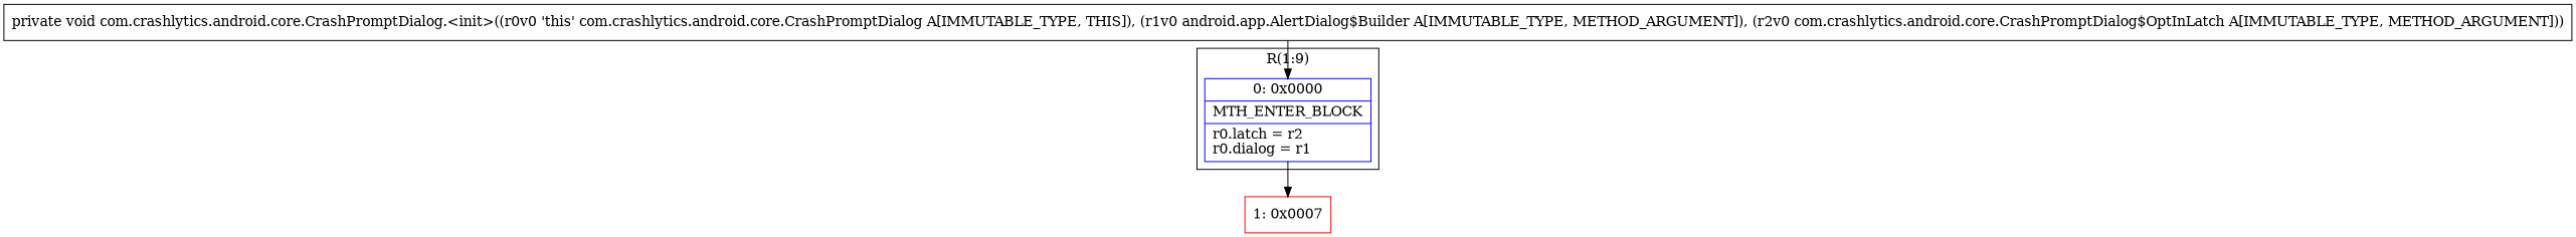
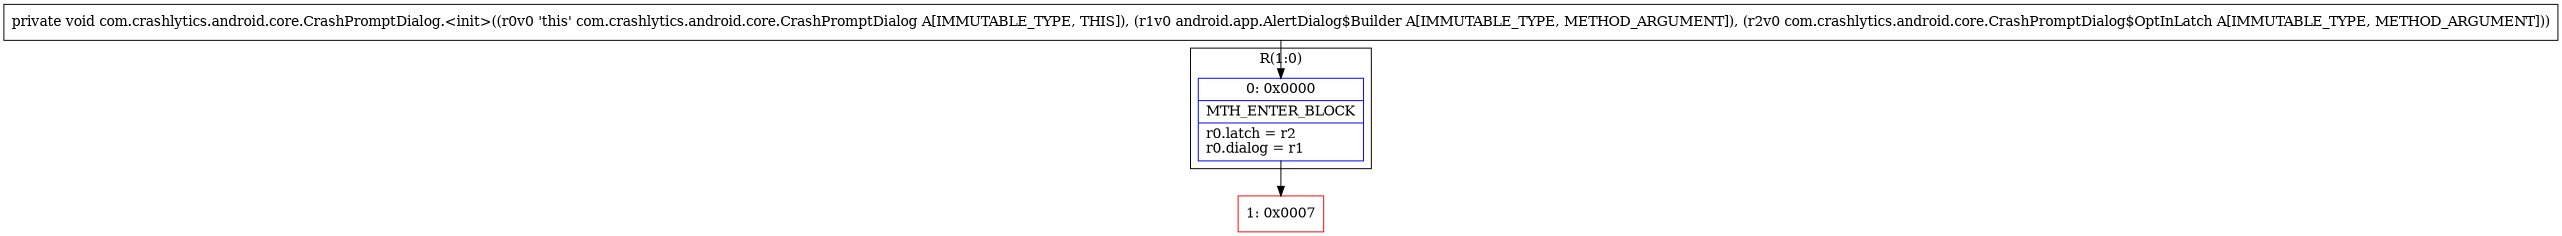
  digraph {
    node [shape=record]
    n1 [color=blue label="{0\:\ 0x0000|MTH_ENTER_BLOCK\l|r0.latch = r2\lr0.dialog = r1\l}"]
    n2 [color=red label="{1\:\ 0x0007}"]
    n3 [label="{private void com.crashlytics.android.core.CrashPromptDialog.\<init\>((r0v0 'this' com.crashlytics.android.core.CrashPromptDialog A[IMMUTABLE_TYPE, THIS]), (r1v0 android.app.AlertDialog$Builder A[IMMUTABLE_TYPE, METHOD_ARGUMENT]), (r2v0 com.crashlytics.android.core.CrashPromptDialog$OptInLatch A[IMMUTABLE_TYPE, METHOD_ARGUMENT])) }"]
    subgraph cluster_1 {
-     label="R(1:9)"
+     label="R(1:0)"
      n1
    }
    n1 -> n2
    n3 -> n1
  }
